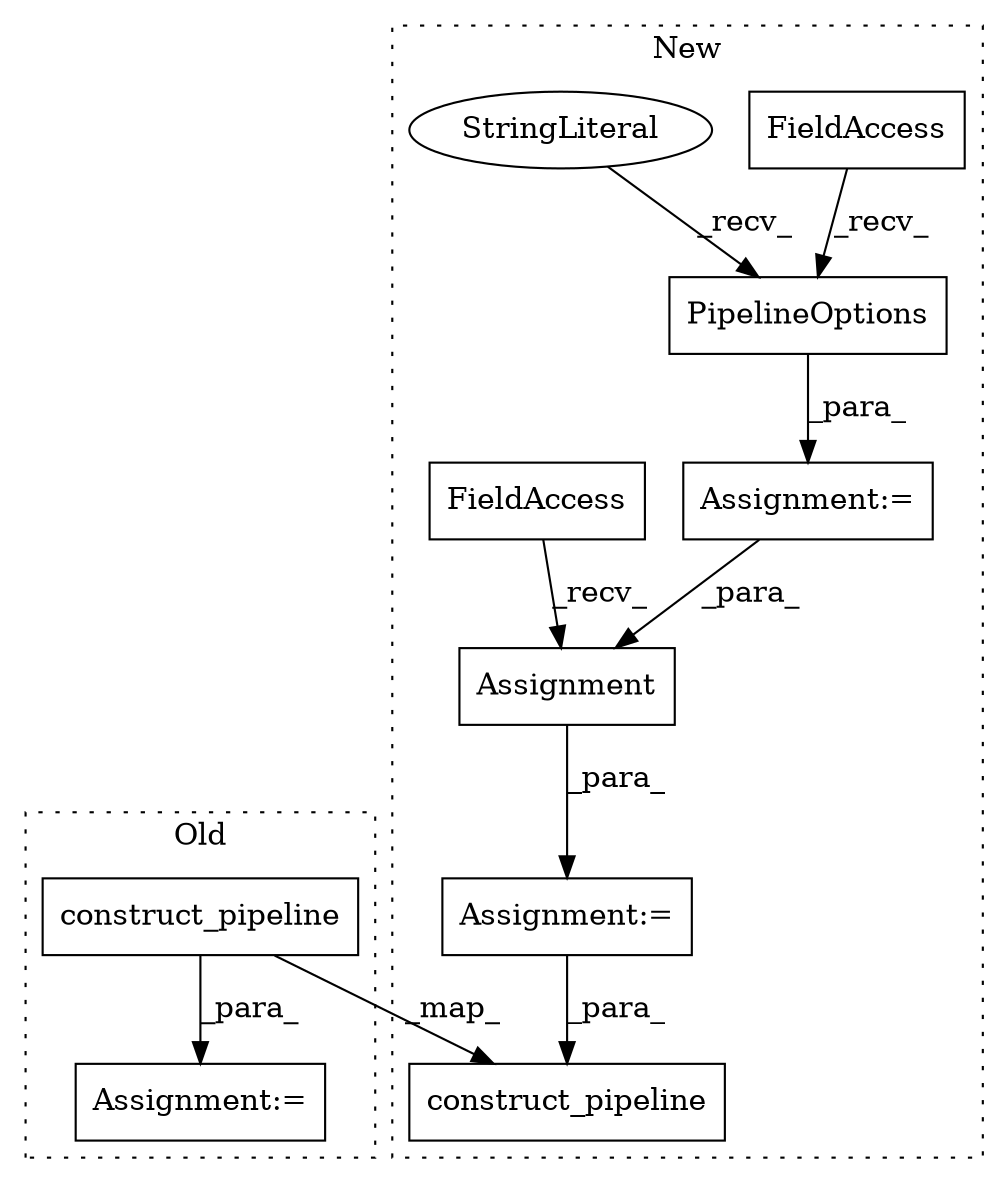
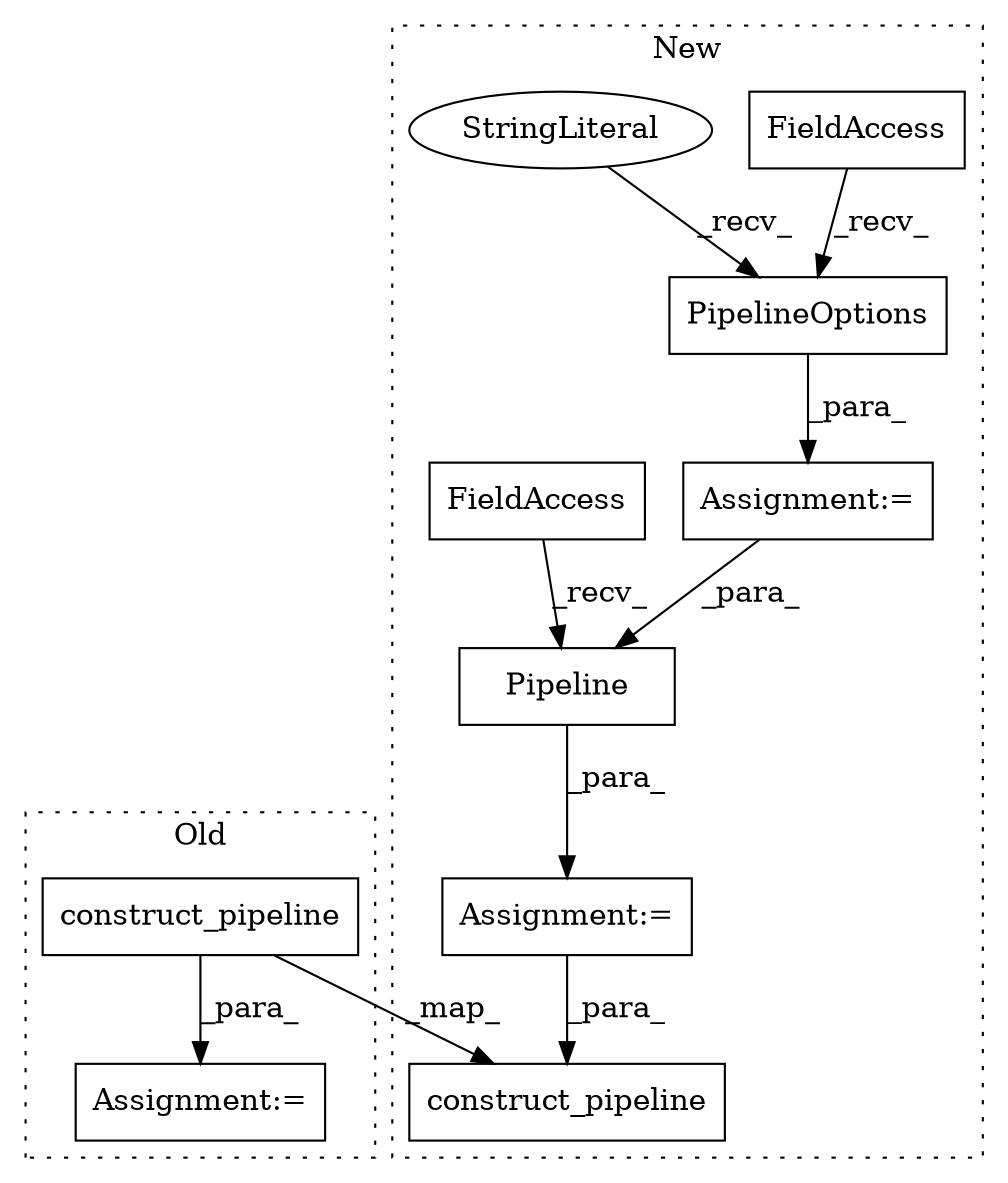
  digraph {
    node [a=32 l=1 shape=box]
    n1 [l="19,1" label=construct_pipeline s="14153,14277"]
    n2 [a=7 label="Assignment:=" s=14128]
    n3 [l="19,1" label=construct_pipeline s="14226,14352"]
    n4 [l="16,1" label=PipelineOptions s="14115,14145"]
    n5 [a=22 l=11 label=FieldAccess s=14078]
    n6 [a=45 l=14 label=StringLiteral s=14131 shape=ellipse]
    n7 [a=7 label="Assignment:=" s=14077]
    n8 [a=7 label="Assignment:=" s=14155]
-   n9 [l="9,1" label=Assignment s="14168,14193"]
+   n9 [l="9,1" label=Pipeline s="14168,14193"]
    n10 [a=22 l=11 label=FieldAccess s=14156]
    subgraph cluster_1 {
      label=Old
      style=dotted
      n1
      n2
    }
    subgraph cluster_2 {
      label=New
      style=dotted
      n3
      n4
      n5
      n6
      n7
      n8
      n9
      n10
    }
    n1 -> n2 [label=_para_]
    n1 -> n3 [label=_map_]
    n4 -> n7 [label=_para_]
    n5 -> n4 [label=_recv_]
    n6 -> n4 [label=_recv_]
    n7 -> n9 [label=_para_]
    n8 -> n3 [label=_para_]
    n9 -> n8 [label=_para_]
    n10 -> n9 [label=_recv_]
  }
